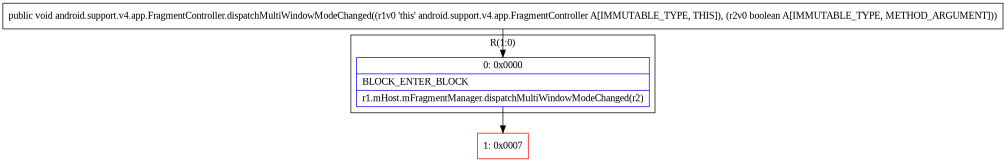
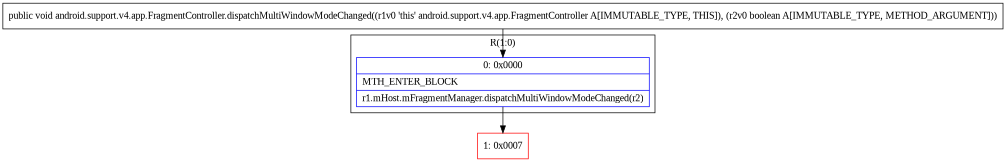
  digraph {
    fontname="Liberation Serif"
    node [shape=record fontname="Liberation Serif"]
    edge [fontname="Liberation Serif"]
-   n1 [color=blue label="{0\:\ 0x0000|BLOCK_ENTER_BLOCK\l|r1.mHost.mFragmentManager.dispatchMultiWindowModeChanged(r2)\l}"]
+   n1 [color=blue label="{0\:\ 0x0000|MTH_ENTER_BLOCK\l|r1.mHost.mFragmentManager.dispatchMultiWindowModeChanged(r2)\l}"]
    n2 [color=red label="{1\:\ 0x0007}"]
    n3 [label="{public void android.support.v4.app.FragmentController.dispatchMultiWindowModeChanged((r1v0 'this' android.support.v4.app.FragmentController A[IMMUTABLE_TYPE, THIS]), (r2v0 boolean A[IMMUTABLE_TYPE, METHOD_ARGUMENT])) }"]
    subgraph cluster_1 {
      label="R(1:0)"
      n1
    }
    n1 -> n2
    n3 -> n1
  }
